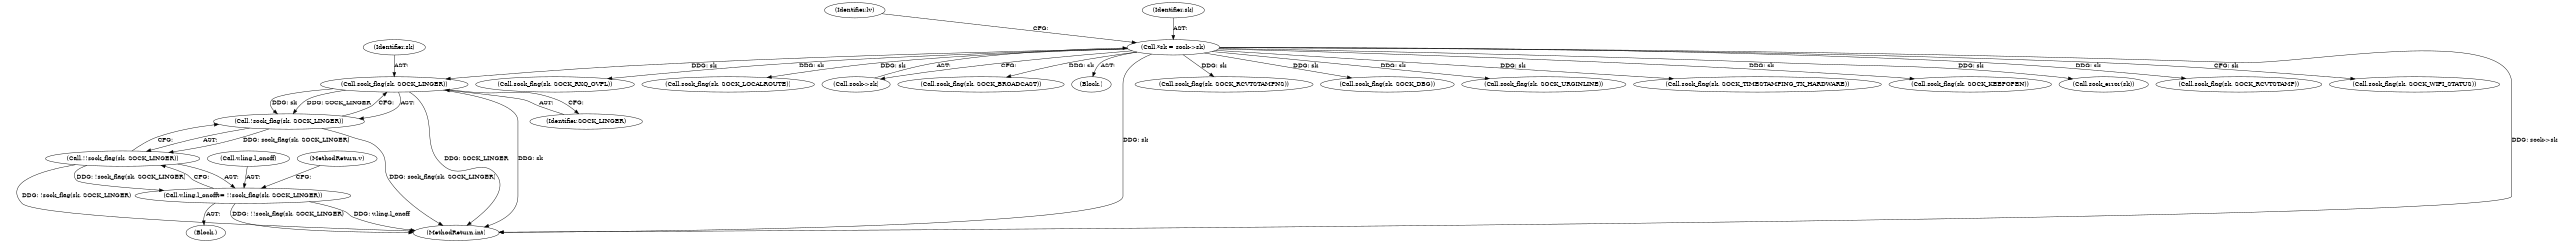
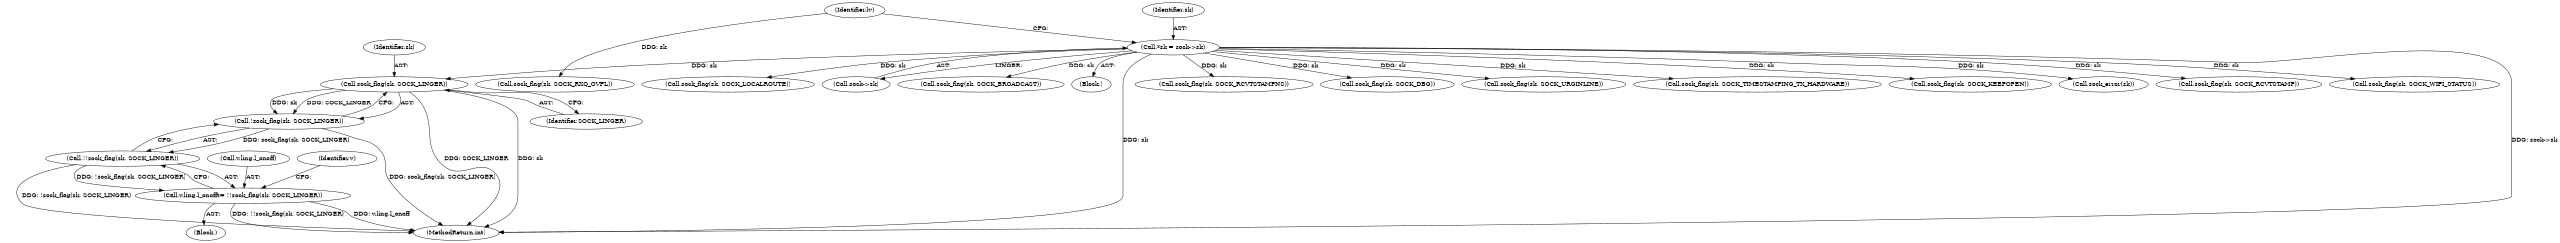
  digraph {
    n1 [label="(Call,sock_flag(sk, SOCK_LINGER))"]
    n2 [label="(Call,!sock_flag(sk, SOCK_LINGER))"]
    n3 [label="(Identifier,SOCK_LINGER)"]
    n4 [label="(MethodReturn,int)"]
    n5 [label="(Call,!!sock_flag(sk, SOCK_LINGER))"]
    n6 [label="(Call,*sk = sock->sk)"]
    n7 [label="(Call,sock_flag(sk, SOCK_LOCALROUTE))"]
    n8 [label="(Call,sock->sk)"]
    n9 [label="(Call,sock_flag(sk, SOCK_BROADCAST))"]
    n10 [label="(Block,)"]
    n11 [label="(Call,sock_flag(sk, SOCK_RXQ_OVFL))"]
    n12 [label="(Call,sock_flag(sk, SOCK_RCVTSTAMPNS))"]
    n13 [label="(Call,sock_flag(sk, SOCK_DBG))"]
    n14 [label="(Call,sock_flag(sk, SOCK_URGINLINE))"]
    n15 [label="(Call,sock_flag(sk, SOCK_TIMESTAMPING_TX_HARDWARE))"]
    n16 [label="(Call,sock_flag(sk, SOCK_KEEPOPEN))"]
    n17 [label="(Call,sock_error(sk))"]
    n18 [label="(Call,sock_flag(sk, SOCK_RCVTSTAMP))"]
    n19 [label="(Call,sock_flag(sk, SOCK_WIFI_STATUS))"]
    n20 [label="(Call,v.ling.l_onoff\t= !!sock_flag(sk, SOCK_LINGER))"]
    n21 [label="(Block,)"]
    n22 [label="(Call,v.ling.l_onoff)"]
    n23 [label="(Identifier,sk)"]
    n24 [label="(Identifier,sk)"]
-   n25 [label="(MethodReturn,v)"]
+   n25 [label="(Identifier,v)"]
    n26 [label="(Identifier,lv)"]
    n1 -> n2 [label="AST: "]
    n1 -> n2 [label="DDG: sk"]
    n1 -> n2 [label="DDG: SOCK_LINGER"]
    n1 -> n3 [label="CFG: "]
    n1 -> n4 [label="DDG: SOCK_LINGER"]
    n1 -> n4 [label="DDG: sk"]
    n2 -> n1 [label="CFG: "]
    n2 -> n4 [label="DDG: sock_flag(sk, SOCK_LINGER)"]
    n2 -> n5 [label="AST: "]
    n2 -> n5 [label="DDG: sock_flag(sk, SOCK_LINGER)"]
    n3 -> n1 [label="AST: "]
    n5 -> n2 [label="CFG: "]
    n5 -> n4 [label="DDG: !sock_flag(sk, SOCK_LINGER)"]
    n5 -> n20 [label="AST: "]
    n5 -> n20 [label="DDG: !sock_flag(sk, SOCK_LINGER)"]
    n6 -> n1 [label="DDG: sk"]
    n6 -> n4 [label="DDG: sk"]
    n6 -> n4 [label="DDG: sock->sk"]
    n6 -> n7 [label="DDG: sk"]
-   n6 -> n8 [label="CFG: "]
+   n6 -> n8 [label="LINGER: "]
    n6 -> n9 [label="DDG: sk"]
    n6 -> n10 [label="AST: "]
-   n6 -> n11 [label="DDG: sk"]
+   n26 -> n11 [label="DDG: sk"]
    n6 -> n12 [label="DDG: sk"]
    n6 -> n13 [label="DDG: sk"]
    n6 -> n14 [label="DDG: sk"]
    n6 -> n15 [label="DDG: sk"]
    n6 -> n16 [label="DDG: sk"]
    n6 -> n17 [label="DDG: sk"]
    n6 -> n18 [label="DDG: sk"]
-   n6 -> n19 [label="CFG: sk"]
+   n6 -> n19 [label="DDG: sk"]
    n8 -> n6 [label="AST: "]
    n20 -> n4 [label="DDG: !!sock_flag(sk, SOCK_LINGER)"]
    n20 -> n4 [label="DDG: v.ling.l_onoff"]
    n20 -> n5 [label="CFG: "]
    n20 -> n21 [label="AST: "]
    n22 -> n20 [label="AST: "]
    n23 -> n6 [label="AST: "]
    n24 -> n1 [label="AST: "]
    n25 -> n20 [label="CFG: "]
    n26 -> n6 [label="CFG: "]
  }
